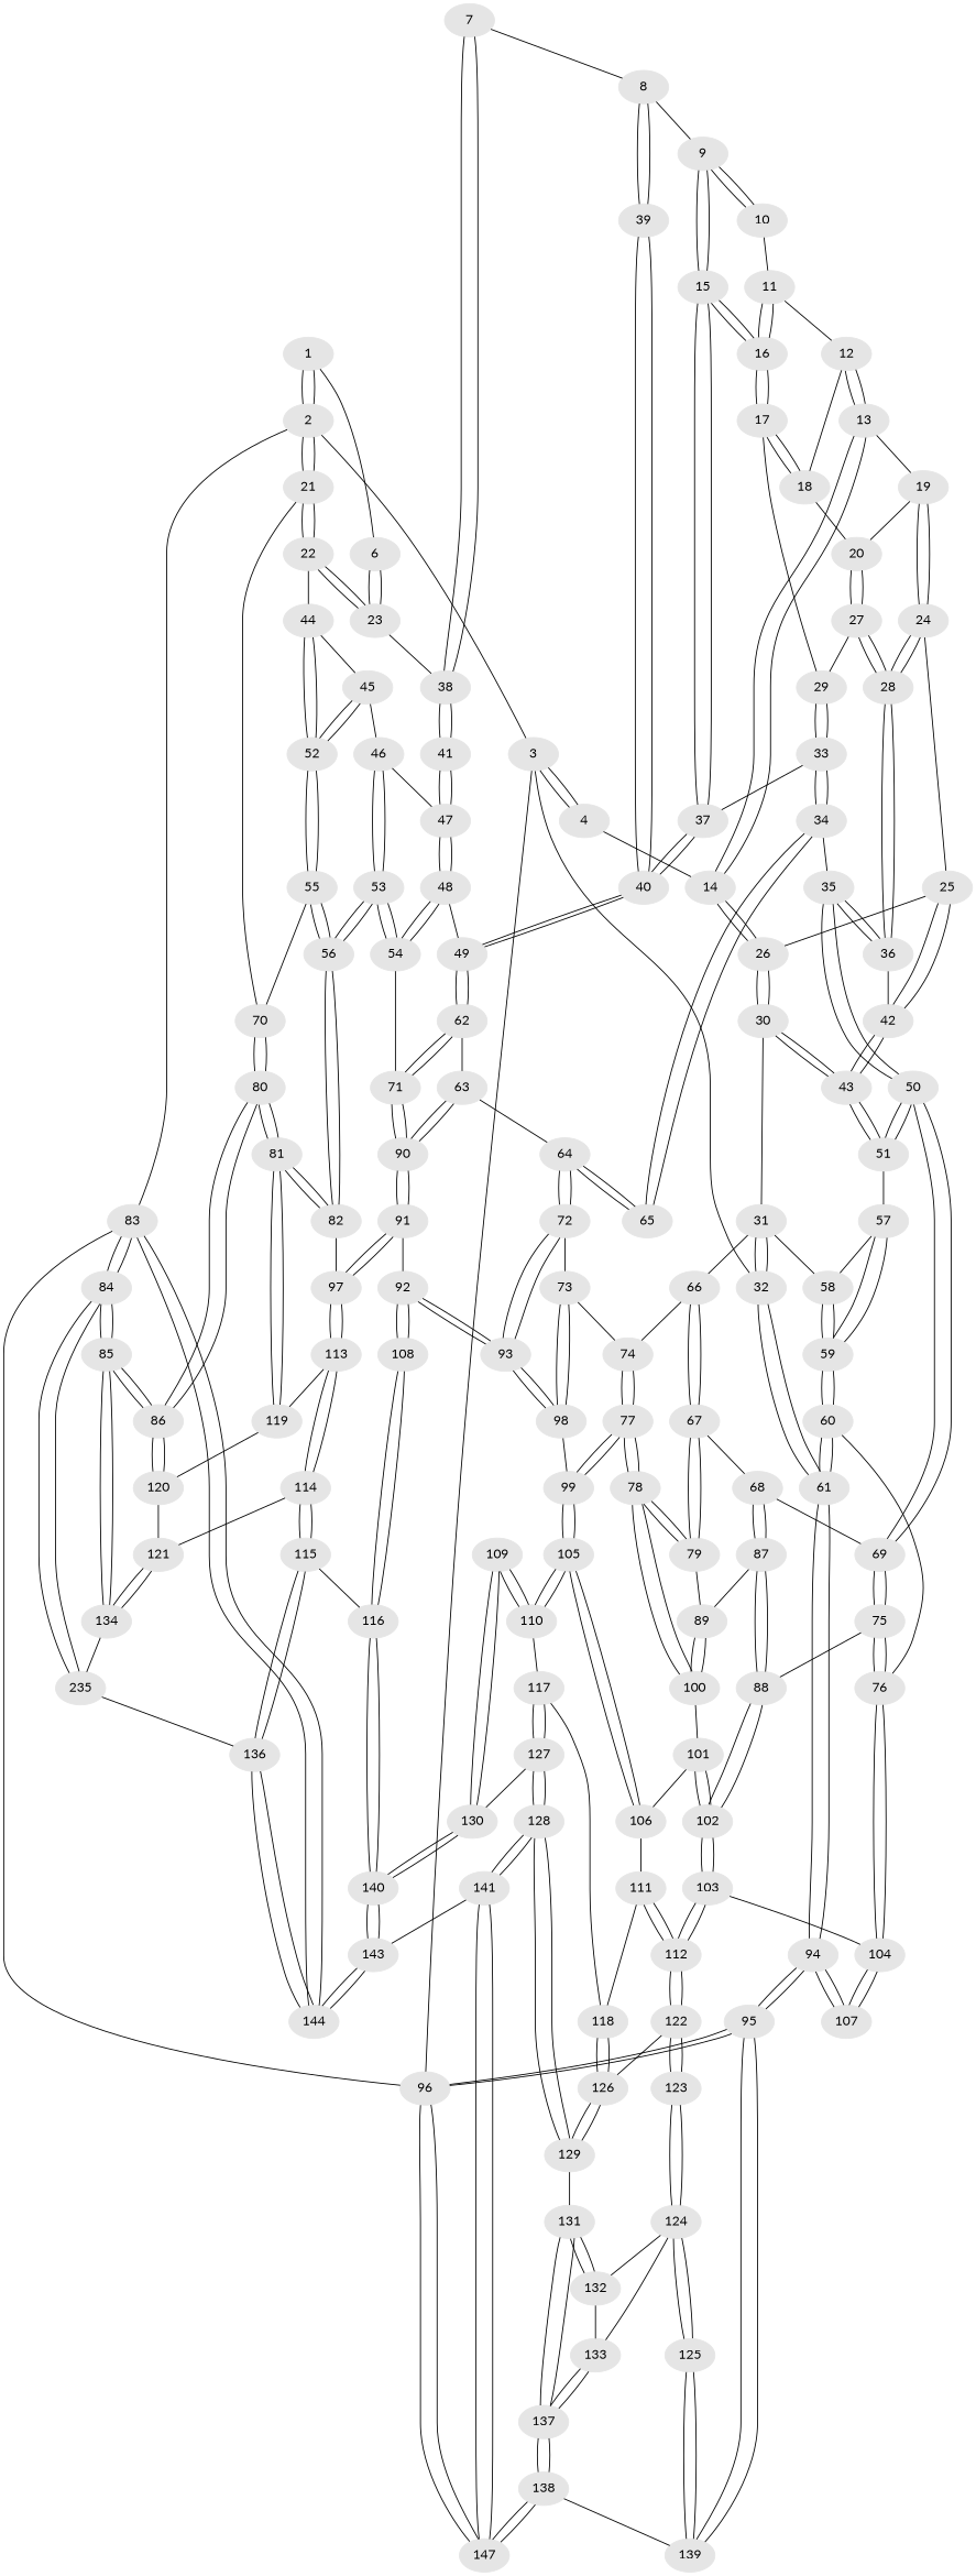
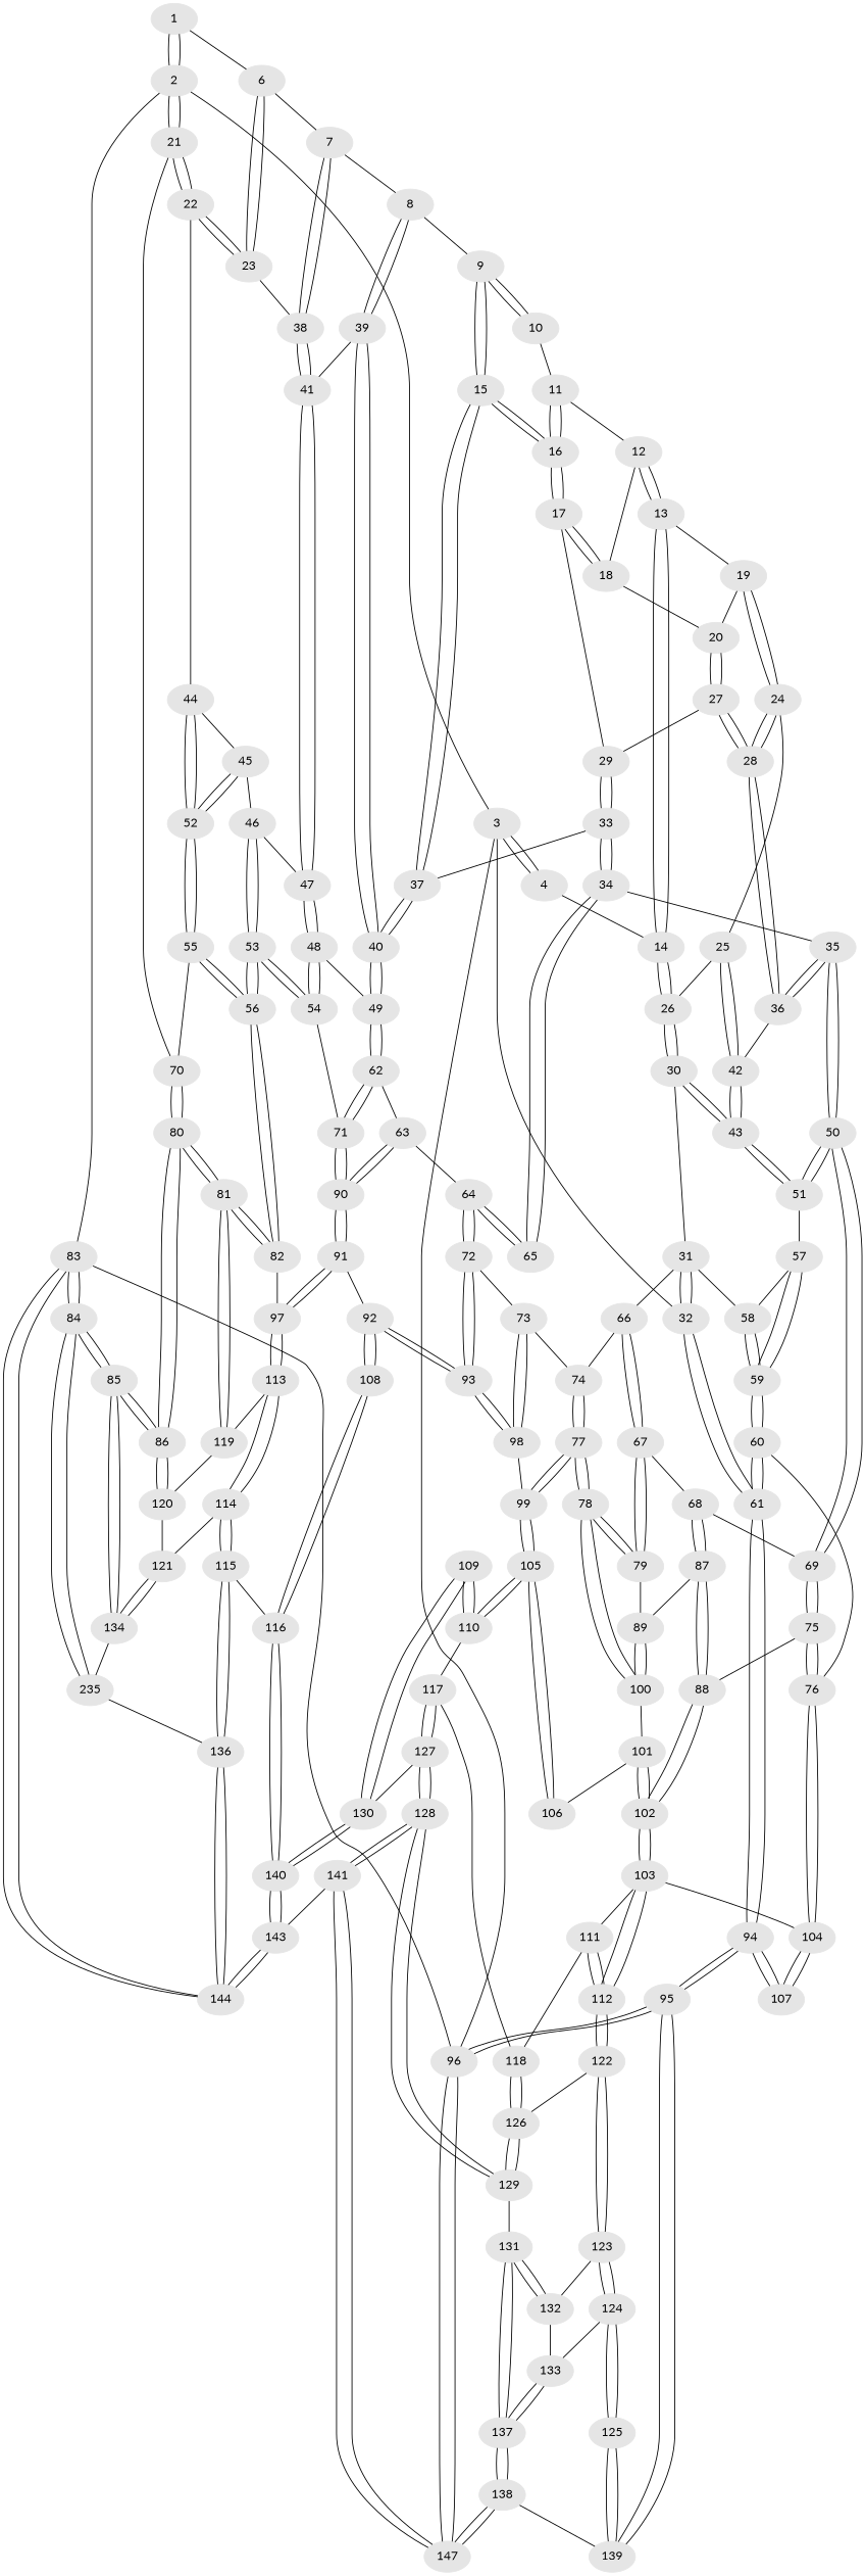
  graph {
    fontname=Lato
    node [color=gray90 fontname=Lato style=filled]
    edge [fontname=Lato]
    1
    2
    6
    3
    21
    83
    7
    23
    4
    32
    96
    22
    70
    84
    144
    14
    61
    n18 [label=147]
    26
    10
    11
    8
    38
    9
    39
    41
    15
    40
    16
    37
    12
    13
    18
    17
    19
    20
    24
    30
    29
    33
    27
    25
    28
    44
    80
    45
    52
    42
    36
    43
    31
    34
    58
    66
    51
    59
    94
    35
    65
    50
    69
    49
    47
    62
    48
    57
    46
    55
    53
    54
    56
    71
    63
    75
    82
    90
    97
    60
    76
    104
    95
    107
    64
    72
    91
    73
    93
    67
    74
    68
    79
    77
    87
    89
    88
    81
    86
    98
    99
    78
    102
    100
    105
    101
    119
    120
    113
    85
    n109 [label=235]
    134
    136
    121
    103
    92
    108
    116
    139
    114
    106
    110
    111
    112
    122
    117
    118
    125
    109
    130
    140
    127
    126
    123
    115
    143
    128
    129
    124
    132
    133
    137
    131
    141
    138
    1 -- 2
    1 -- 2
    1 -- 6
    2 -- 3
    2 -- 21
    2 -- 21
    2 -- 83
+   6 -- 7
    6 -- 23
    6 -- 23
    3 -- 4
    3 -- 4
    3 -- 32
    3 -- 96
    21 -- 22
    21 -- 22
    21 -- 70
    83 -- 96
    83 -- 84
    83 -- 84
    83 -- 144
    83 -- 144
    7 -- 8
    7 -- 38
    7 -- 38
    23 -- 38
    4 -- 14
    32 -- 61
    32 -- 61
    96 -- n18
    96 -- n18
    22 -- 23
    22 -- 23
    22 -- 44
    70 -- 80
    70 -- 80
    84 -- 85
    84 -- 85
    84 -- n109
    84 -- n109
    14 -- 26
    14 -- 26
    61 -- 94
    61 -- 94
    26 -- 30
    26 -- 30
    10 -- 11
    11 -- 16
    11 -- 16
    11 -- 12
    8 -- 9
    8 -- 39
    8 -- 39
    38 -- 41
    38 -- 41
    9 -- 10
    9 -- 10
    9 -- 15
    9 -- 15
+   39 -- 41
    39 -- 40
    39 -- 40
    41 -- 47
    41 -- 47
    15 -- 16
    15 -- 16
    15 -- 37
    15 -- 37
    40 -- 49
    40 -- 49
    16 -- 17
    16 -- 17
    37 -- 40
    37 -- 40
    12 -- 13
    12 -- 13
    12 -- 18
    13 -- 14
    13 -- 14
    13 -- 19
    18 -- 20
    17 -- 18
    17 -- 18
    17 -- 29
    19 -- 20
    19 -- 24
    19 -- 24
    20 -- 27
    20 -- 27
    24 -- 25
    24 -- 28
    24 -- 28
    30 -- 43
    30 -- 43
    30 -- 31
    29 -- 33
    29 -- 33
    33 -- 37
    33 -- 34
    33 -- 34
    27 -- 29
    27 -- 28
    27 -- 28
    25 -- 26
    25 -- 42
    25 -- 42
    28 -- 36
    28 -- 36
    44 -- 45
    44 -- 52
    44 -- 52
    80 -- 81
    80 -- 81
    80 -- 86
    80 -- 86
    45 -- 52
    45 -- 52
    45 -- 46
    52 -- 55
    52 -- 55
    42 -- 43
    42 -- 43
    36 -- 42
    43 -- 51
    43 -- 51
    31 -- 32
    31 -- 32
    31 -- 58
    31 -- 66
    34 -- 35
    34 -- 65
    34 -- 65
    58 -- 59
    58 -- 59
    66 -- 67
    66 -- 67
    66 -- 74
    51 -- 57
    59 -- 60
    59 -- 60
    94 -- 95
    94 -- 95
    94 -- 107
    94 -- 107
    35 -- 36
    35 -- 36
    35 -- 50
    35 -- 50
    50 -- 51
    50 -- 51
    50 -- 69
    50 -- 69
    69 -- 75
    69 -- 75
    49 -- 62
    49 -- 62
    47 -- 48
    47 -- 48
    62 -- 71
    62 -- 71
    62 -- 63
    48 -- 49
    48 -- 54
    48 -- 54
    57 -- 58
    57 -- 59
    57 -- 59
    46 -- 47
    46 -- 53
    46 -- 53
    55 -- 70
    55 -- 56
    55 -- 56
    53 -- 54
    53 -- 54
    53 -- 56
    53 -- 56
    54 -- 71
    56 -- 82
    56 -- 82
    71 -- 90
    71 -- 90
    63 -- 90
    63 -- 90
    63 -- 64
    75 -- 76
    75 -- 76
    75 -- 88
    82 -- 97
    90 -- 91
    90 -- 91
    97 -- 113
    97 -- 113
    60 -- 61
    60 -- 61
    60 -- 76
    76 -- 104
    76 -- 104
    104 -- 107
    104 -- 107
    95 -- 96
    95 -- 96
    95 -- 139
    95 -- 139
    64 -- 65
    64 -- 65
    64 -- 72
    64 -- 72
    72 -- 73
    72 -- 93
    72 -- 93
    91 -- 97
    91 -- 97
    91 -- 92
    73 -- 74
    73 -- 98
    73 -- 98
    93 -- 98
    93 -- 98
    67 -- 68
    67 -- 79
    67 -- 79
    74 -- 77
    74 -- 77
    68 -- 69
    68 -- 87
    68 -- 87
    79 -- 89
    77 -- 99
    77 -- 99
    77 -- 78
    77 -- 78
    87 -- 89
    87 -- 88
    87 -- 88
    89 -- 100
    89 -- 100
    88 -- 102
    88 -- 102
    81 -- 82
    81 -- 82
    81 -- 119
    81 -- 119
    86 -- 120
    86 -- 120
    98 -- 99
    99 -- 105
    99 -- 105
    78 -- 79
    78 -- 79
    78 -- 100
    78 -- 100
    102 -- 103
    102 -- 103
    100 -- 101
    105 -- 106
    105 -- 106
    105 -- 110
    105 -- 110
    101 -- 102
    101 -- 102
    101 -- 106
    119 -- 120
    120 -- 121
    113 -- 119
    113 -- 114
    113 -- 114
    85 -- 86
    85 -- 86
    85 -- 134
    85 -- 134
    n109 -- 136
    134 -- n109
    136 -- 144
    136 -- 144
    121 -- 134
    121 -- 134
    103 -- 104
    103 -- 112
    103 -- 112
    92 -- 93
    92 -- 93
    92 -- 108
    92 -- 108
    108 -- 116
    108 -- 116
    116 -- 140
    116 -- 140
    114 -- 121
    114 -- 115
    114 -- 115
-   106 -- 111
+   103 -- 111
    110 -- 117
    111 -- 112
    111 -- 112
    111 -- 118
    112 -- 122
    112 -- 122
    122 -- 126
    122 -- 123
    122 -- 123
    117 -- 118
    117 -- 127
    117 -- 127
    118 -- 126
    118 -- 126
    125 -- 139
    125 -- 139
    109 -- 110
    109 -- 110
    109 -- 130
    109 -- 130
    130 -- 140
    130 -- 140
    140 -- 143
    140 -- 143
    127 -- 130
    127 -- 128
    127 -- 128
    126 -- 129
    126 -- 129
    123 -- 124
    123 -- 124
-   124 -- 132
+   123 -- 132
    115 -- 136
    115 -- 136
    115 -- 116
    143 -- 144
    143 -- 144
    128 -- 129
    128 -- 129
    128 -- 141
    128 -- 141
    129 -- 131
    124 -- 125
    124 -- 125
    124 -- 133
    132 -- 133
    133 -- 137
    133 -- 137
    137 -- 138
    137 -- 138
    131 -- 132
    131 -- 132
    131 -- 137
    131 -- 137
    141 -- n18
    141 -- n18
    141 -- 143
    138 -- n18
    138 -- n18
    138 -- 139
  }
